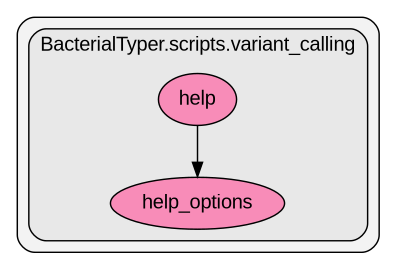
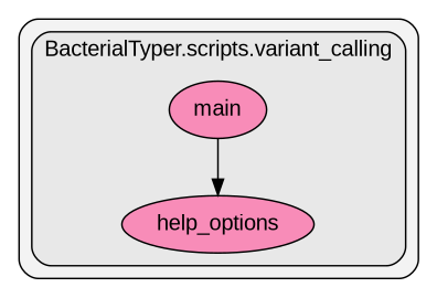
  digraph {
    clusterrank=local
    rankdir=TB
    splines=ortho
    fontname="Liberation Sans"
    node [fillcolor="#ff65a3b2" fontcolor="#000000" group=42 style=filled fontname="Liberation Sans"]
    n1 [label=help_options]
-   n2 [label=help]
+   n2 [label=main]
    subgraph cluster_1 {
      fillcolor="#80808018"
      style="filled,rounded"
      subgraph cluster_2 {
        fillcolor="#80808018"
        label="BacterialTyper.scripts.variant_calling"
        style="filled,rounded"
        n1
        n2
      }
    }
    n2 -> n1 [color="#000000" style=solid fontname="Liberation Sans"]
  }
